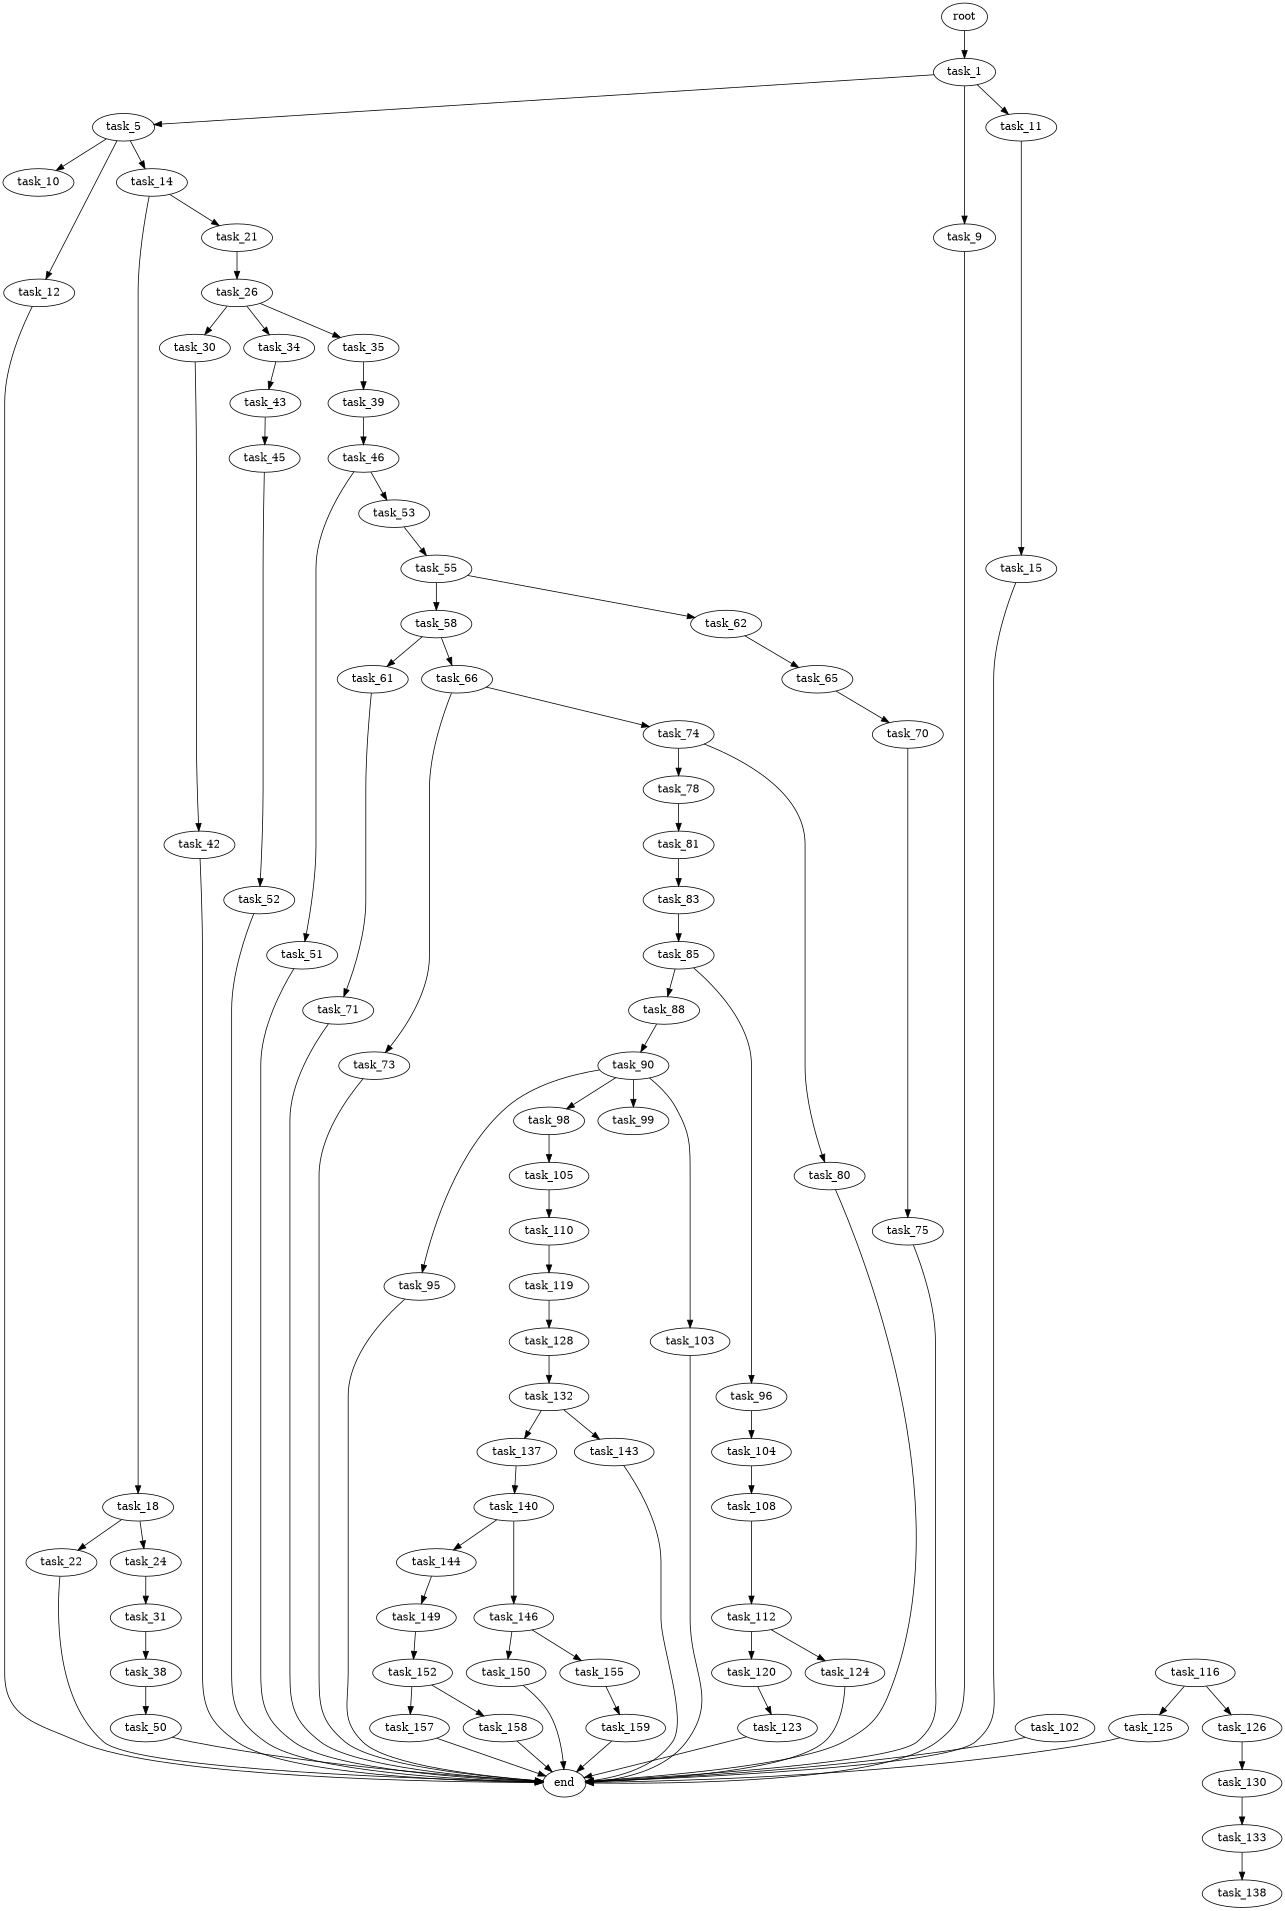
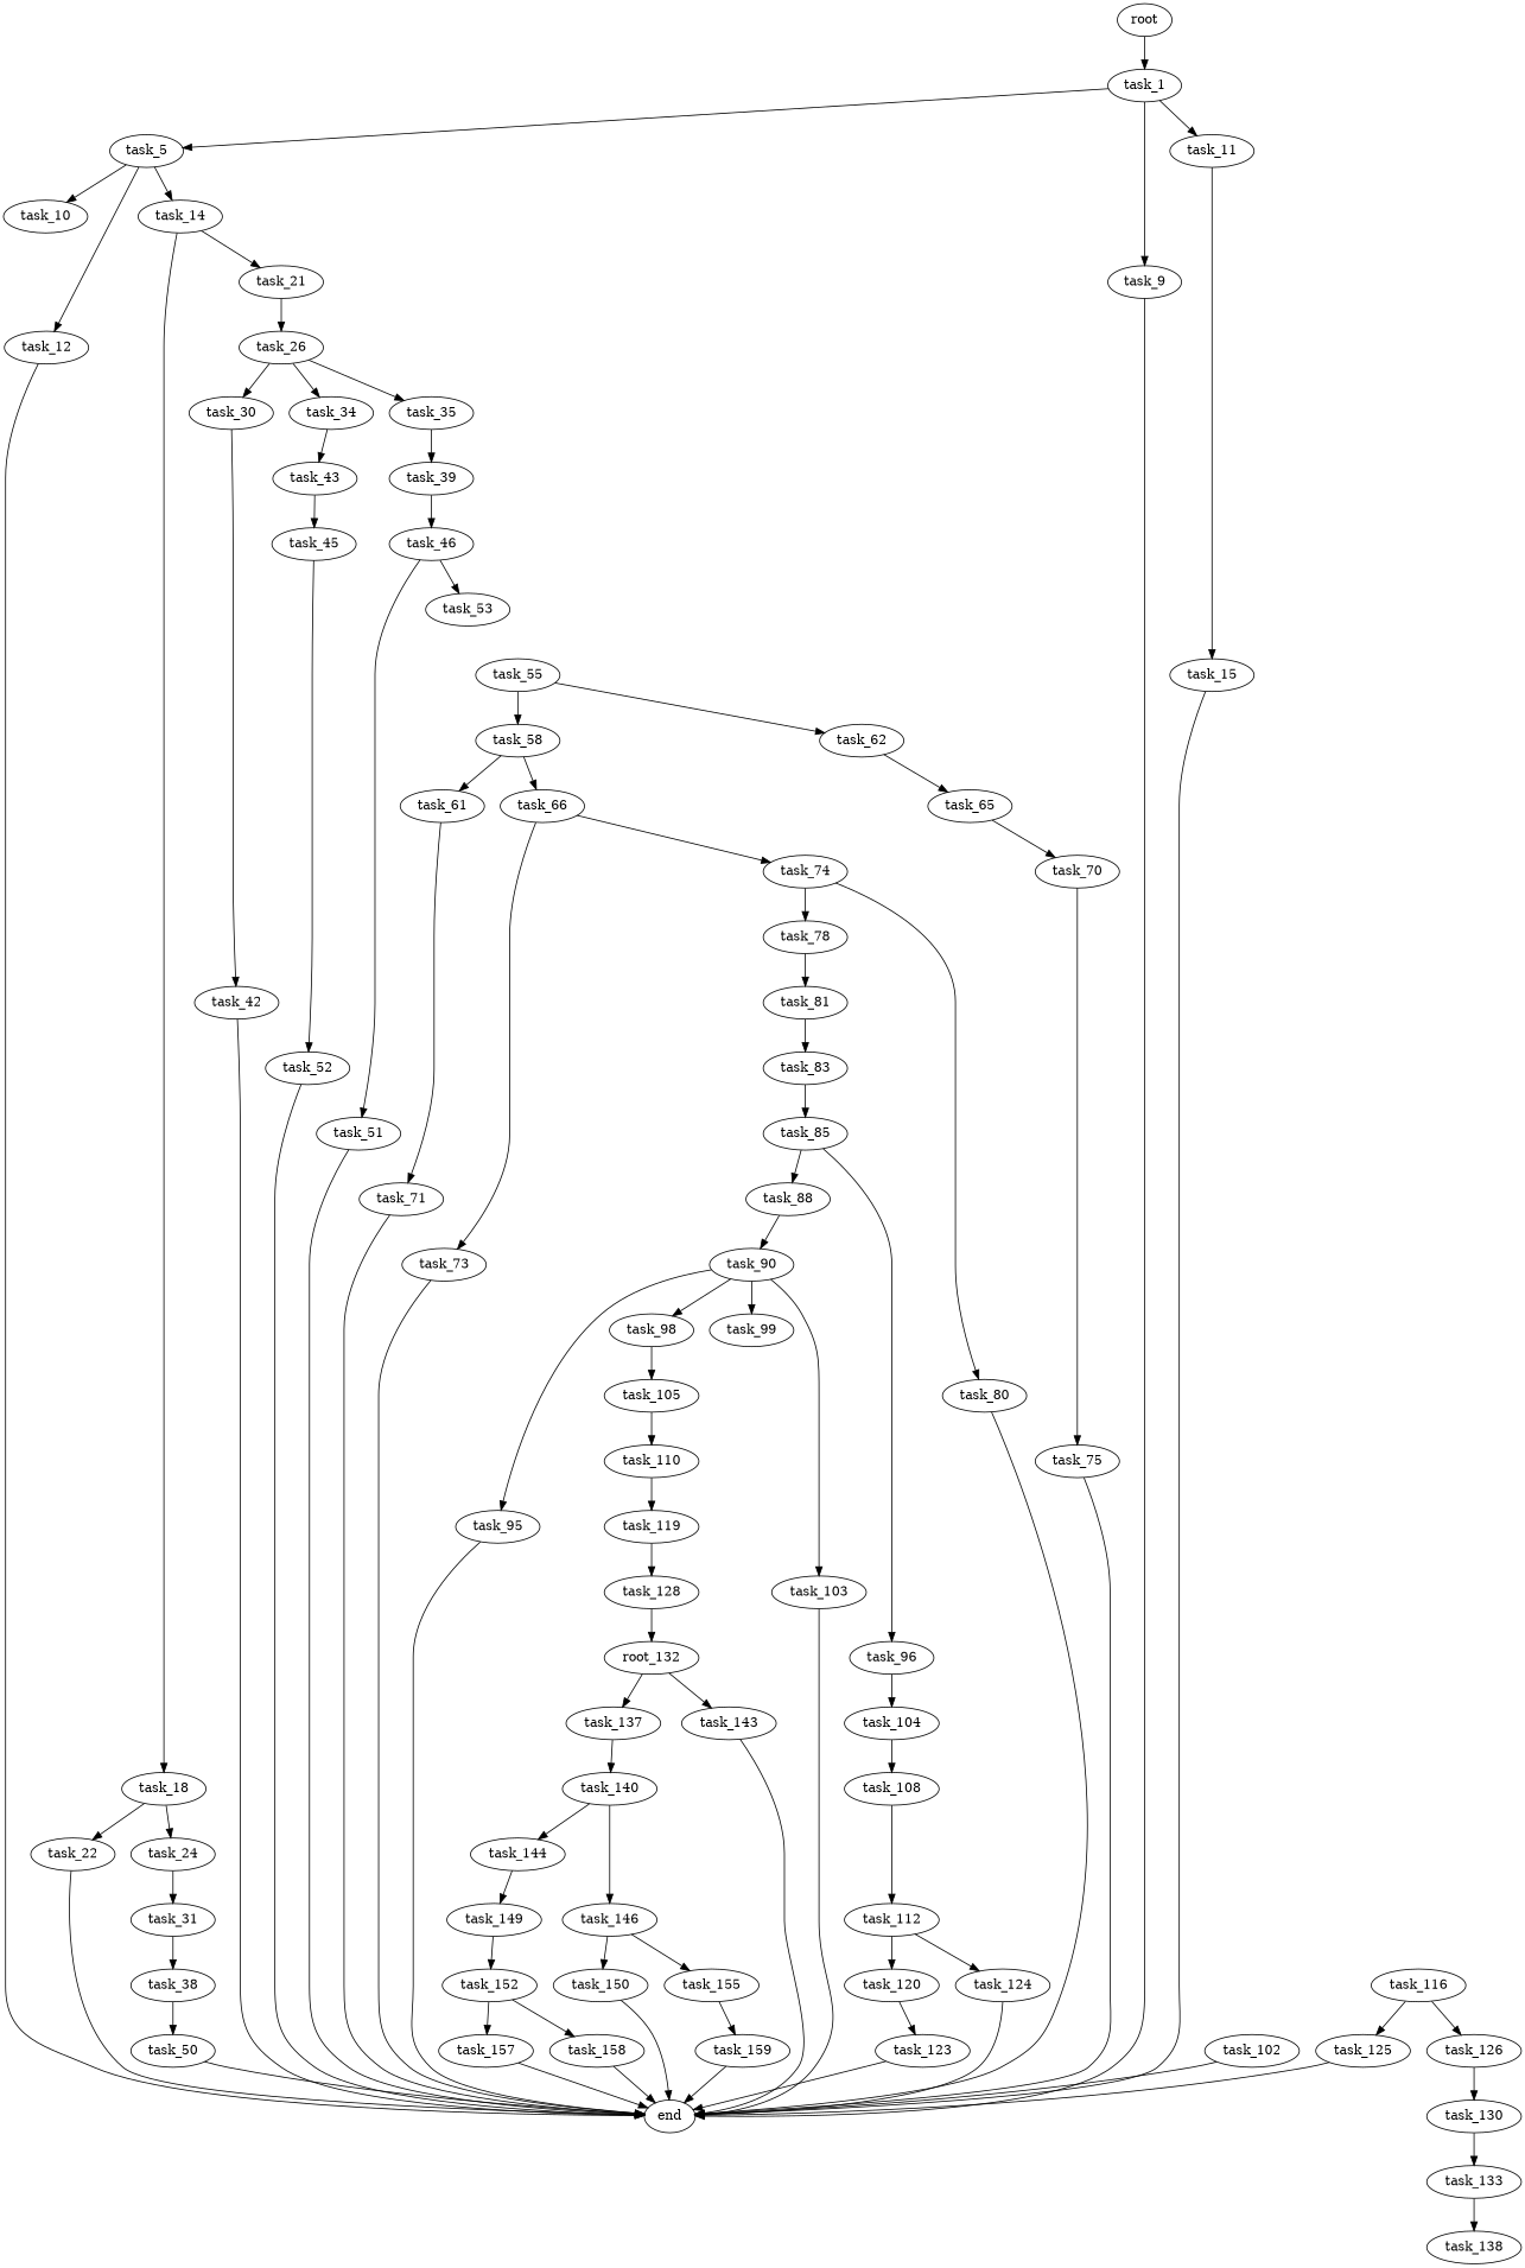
  digraph {
    root
    task_1
    task_5
    task_9
    task_11
    task_10
    task_12
    task_14
    end
    task_15
    task_18
    task_21
    task_22
    task_24
    task_26
    task_31
    task_30
    task_34
    task_35
    task_38
    task_42
    task_43
    task_39
    task_50
    task_45
    task_46
    task_51
    task_53
    task_52
    task_55
    task_58
    task_62
    task_61
    task_66
    task_65
    task_71
    task_73
    task_74
    task_70
    task_75
    task_78
    task_80
    task_81
    task_83
    task_85
    task_88
    task_96
    task_90
    task_104
    task_95
    task_98
    task_99
    task_103
    task_105
    task_108
    task_110
    task_102
    task_112
    task_119
    task_120
    task_124
    task_128
    task_116
    task_125
    task_126
    task_123
    task_130
-   task_132
+   task_132 [label=root_132]
    task_133
    task_137
    task_143
    task_138
    task_140
    task_144
    task_146
    task_149
    task_150
    task_155
    task_152
    task_159
    task_157
    task_158
    root -> task_1
    task_1 -> task_5
    task_1 -> task_9
    task_1 -> task_11
    task_5 -> task_10
    task_5 -> task_12
    task_5 -> task_14
    task_9 -> end
    task_11 -> task_15
    task_12 -> end
    task_14 -> task_18
    task_14 -> task_21
    task_15 -> end
    task_18 -> task_22
    task_18 -> task_24
    task_21 -> task_26
    task_22 -> end
    task_24 -> task_31
    task_26 -> task_30
    task_26 -> task_34
    task_26 -> task_35
    task_31 -> task_38
    task_30 -> task_42
    task_34 -> task_43
    task_35 -> task_39
    task_38 -> task_50
    task_42 -> end
    task_43 -> task_45
    task_39 -> task_46
    task_50 -> end
    task_45 -> task_52
    task_46 -> task_51
    task_46 -> task_53
    task_51 -> end
-   task_53 -> task_55
    task_52 -> end
    task_55 -> task_58
    task_55 -> task_62
    task_58 -> task_61
    task_58 -> task_66
    task_62 -> task_65
    task_61 -> task_71
    task_66 -> task_73
    task_66 -> task_74
    task_65 -> task_70
    task_71 -> end
    task_73 -> end
    task_74 -> task_78
    task_74 -> task_80
    task_70 -> task_75
    task_75 -> end
    task_78 -> task_81
    task_80 -> end
    task_81 -> task_83
    task_83 -> task_85
    task_85 -> task_88
    task_85 -> task_96
    task_88 -> task_90
    task_96 -> task_104
    task_90 -> task_95
    task_90 -> task_98
    task_90 -> task_99
    task_90 -> task_103
    task_104 -> task_108
    task_95 -> end
    task_98 -> task_105
    task_103 -> end
    task_105 -> task_110
    task_108 -> task_112
    task_110 -> task_119
    task_102 -> end
    task_112 -> task_120
    task_112 -> task_124
    task_119 -> task_128
    task_120 -> task_123
    task_124 -> end
    task_128 -> task_132
    task_116 -> task_125
    task_116 -> task_126
    task_125 -> end
    task_126 -> task_130
    task_123 -> end
    task_130 -> task_133
    task_132 -> task_137
    task_132 -> task_143
    task_133 -> task_138
    task_137 -> task_140
    task_143 -> end
    task_140 -> task_144
    task_140 -> task_146
    task_144 -> task_149
    task_146 -> task_150
    task_146 -> task_155
    task_149 -> task_152
    task_150 -> end
    task_155 -> task_159
    task_152 -> task_157
    task_152 -> task_158
    task_159 -> end
    task_157 -> end
    task_158 -> end
  }
